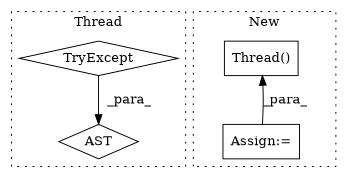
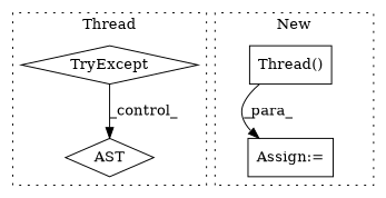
  digraph {
    node [shape=diamond]
    n1 [a=71 l=13 label=TryExcept s=3945]
    n2 [a=2 l="7,0" label=AST s="3979,0"]
    n3 [a=75 l=121 label="Thread()" s=3471 shape=box]
    n4 [a=68 l=3 label="Assign:=" s=3468 shape=box]
    subgraph cluster_1 {
      label=Thread
      style=dotted
      n1
      n2
    }
    subgraph cluster_2 {
      label=New
      style=dotted
      n3
      n4
    }
-   n1 -> n2 [label=_para_]
-   n4 -> n3 [label=_para_]
+   n1 -> n2 [label=_control_]
+   n3 -> n4 [label=_para_]
  }
